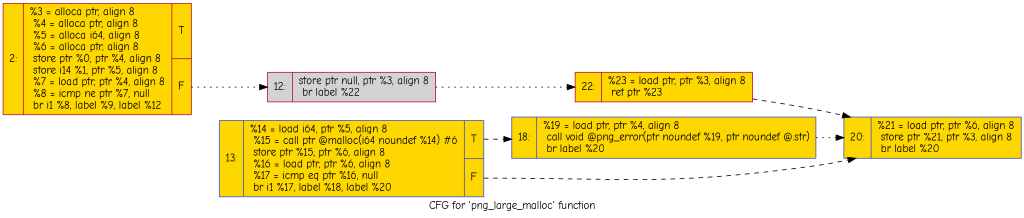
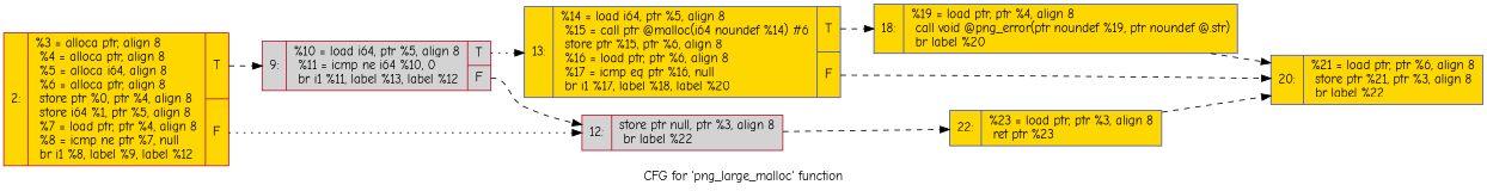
  digraph {
    fontname="Comic Neue"
    label="CFG for 'png_large_malloc' function"
    rankdir=LR
    node [color="#b70d28ff" fillcolor=gold fontname="Comic Neue" shape=record style=filled]
    edge [fontname="Comic Neue" style=dashed]
-   n1 [label="{2:\l|  %3 = alloca ptr, align 8\l  %4 = alloca ptr, align 8\l  %5 = alloca i64, align 8\l  %6 = alloca ptr, align 8\l  store ptr %0, ptr %4, align 8\l  store i14 %1, ptr %5, align 8\l  %7 = load ptr, ptr %4, align 8\l  %8 = icmp ne ptr %7, null\l  br i1 %8, label %9, label %12\l|{<s0>T|<s1>F}}"]
+   n1 [label="{2:\l|  %3 = alloca ptr, align 8\l  %4 = alloca ptr, align 8\l  %5 = alloca i64, align 8\l  %6 = alloca ptr, align 8\l  store ptr %0, ptr %4, align 8\l  store i64 %1, ptr %5, align 8\l  %7 = load ptr, ptr %4, align 8\l  %8 = icmp ne ptr %7, null\l  br i1 %8, label %9, label %12\l|{<s0>T|<s1>F}}"]
+   n2 [fillcolor=lightgrey label="{9:\l|  %10 = load i64, ptr %5, align 8\l  %11 = icmp ne i64 %10, 0\l  br i1 %11, label %13, label %12\l|{<s0>T|<s1>F}}"]
    n3 [fillcolor=lightgrey label="{12:\l|  store ptr null, ptr %3, align 8\l  br label %22\l}"]
    n4 [color="#3d50c3ff" label="{13:\l|  %14 = load i64, ptr %5, align 8\l  %15 = call ptr @malloc(i64 noundef %14) #6\l  store ptr %15, ptr %6, align 8\l  %16 = load ptr, ptr %6, align 8\l  %17 = icmp eq ptr %16, null\l  br i1 %17, label %18, label %20\l|{<s0>T|<s1>F}}"]
-   n5 [label="{22:\l|  %23 = load ptr, ptr %3, align 8\l  ret ptr %23\l}"]
+   n5 [color="#3d50c3ff" label="{22:\l|  %23 = load ptr, ptr %3, align 8\l  ret ptr %23\l}"]
    n6 [color="#3d50c3ff" label="{18:\l|  %19 = load ptr, ptr %4, align 8\l  call void @png_error(ptr noundef %19, ptr noundef @.str)\l  br label %20\l}"]
-   n7 [color="#3d50c3ff" label="{20:\l|  %21 = load ptr, ptr %6, align 8\l  store ptr %21, ptr %3, align 8\l  br label %20\l}"]
+   n7 [color="#3d50c3ff" label="{20:\l|  %21 = load ptr, ptr %6, align 8\l  store ptr %21, ptr %3, align 8\l  br label %22\l}"]
+   n1 -> n2 [tailport=s0]
    n1 -> n3 [style=dotted tailport=s1]
-   n3 -> n5 [style=dotted]
+   n2 -> n3 [tailport=s1]
+   n2 -> n4 [style=dotted tailport=s0]
+   n3 -> n5
    n4 -> n6 [tailport=s0]
    n4 -> n7 [tailport=s1]
    n5 -> n7
-   n6 -> n7 [style=dotted]
+   n6 -> n7
  }
